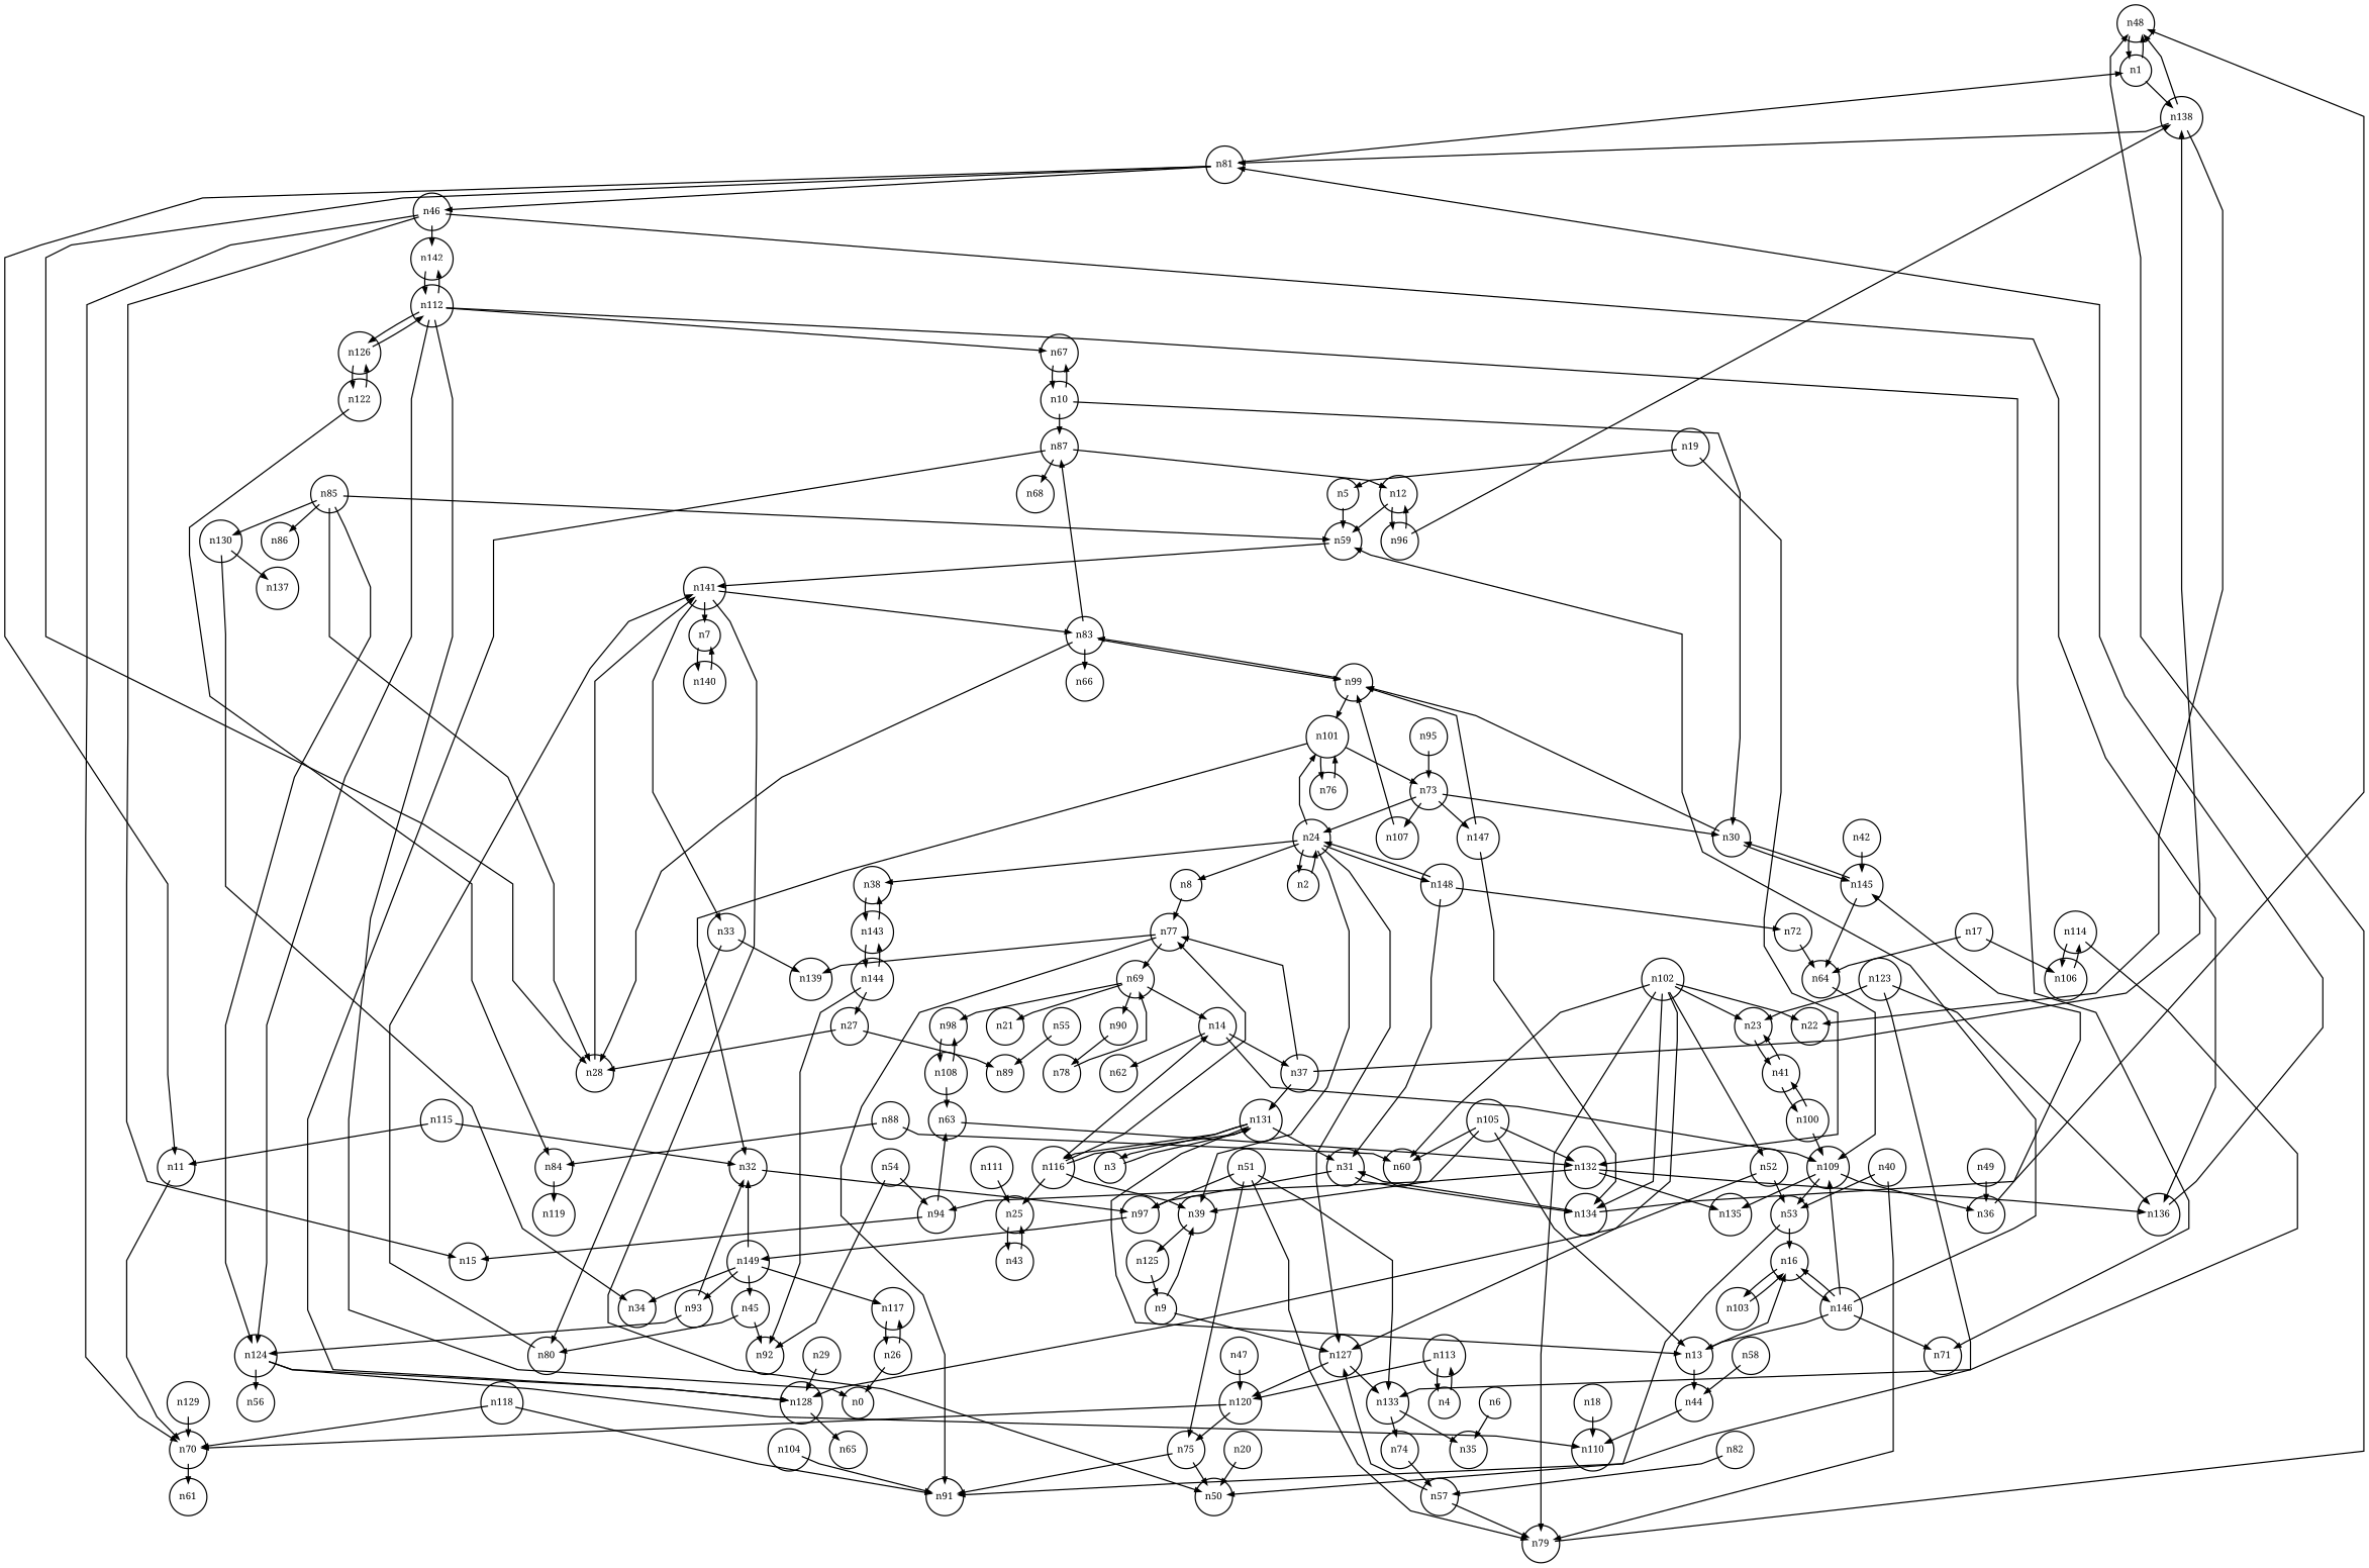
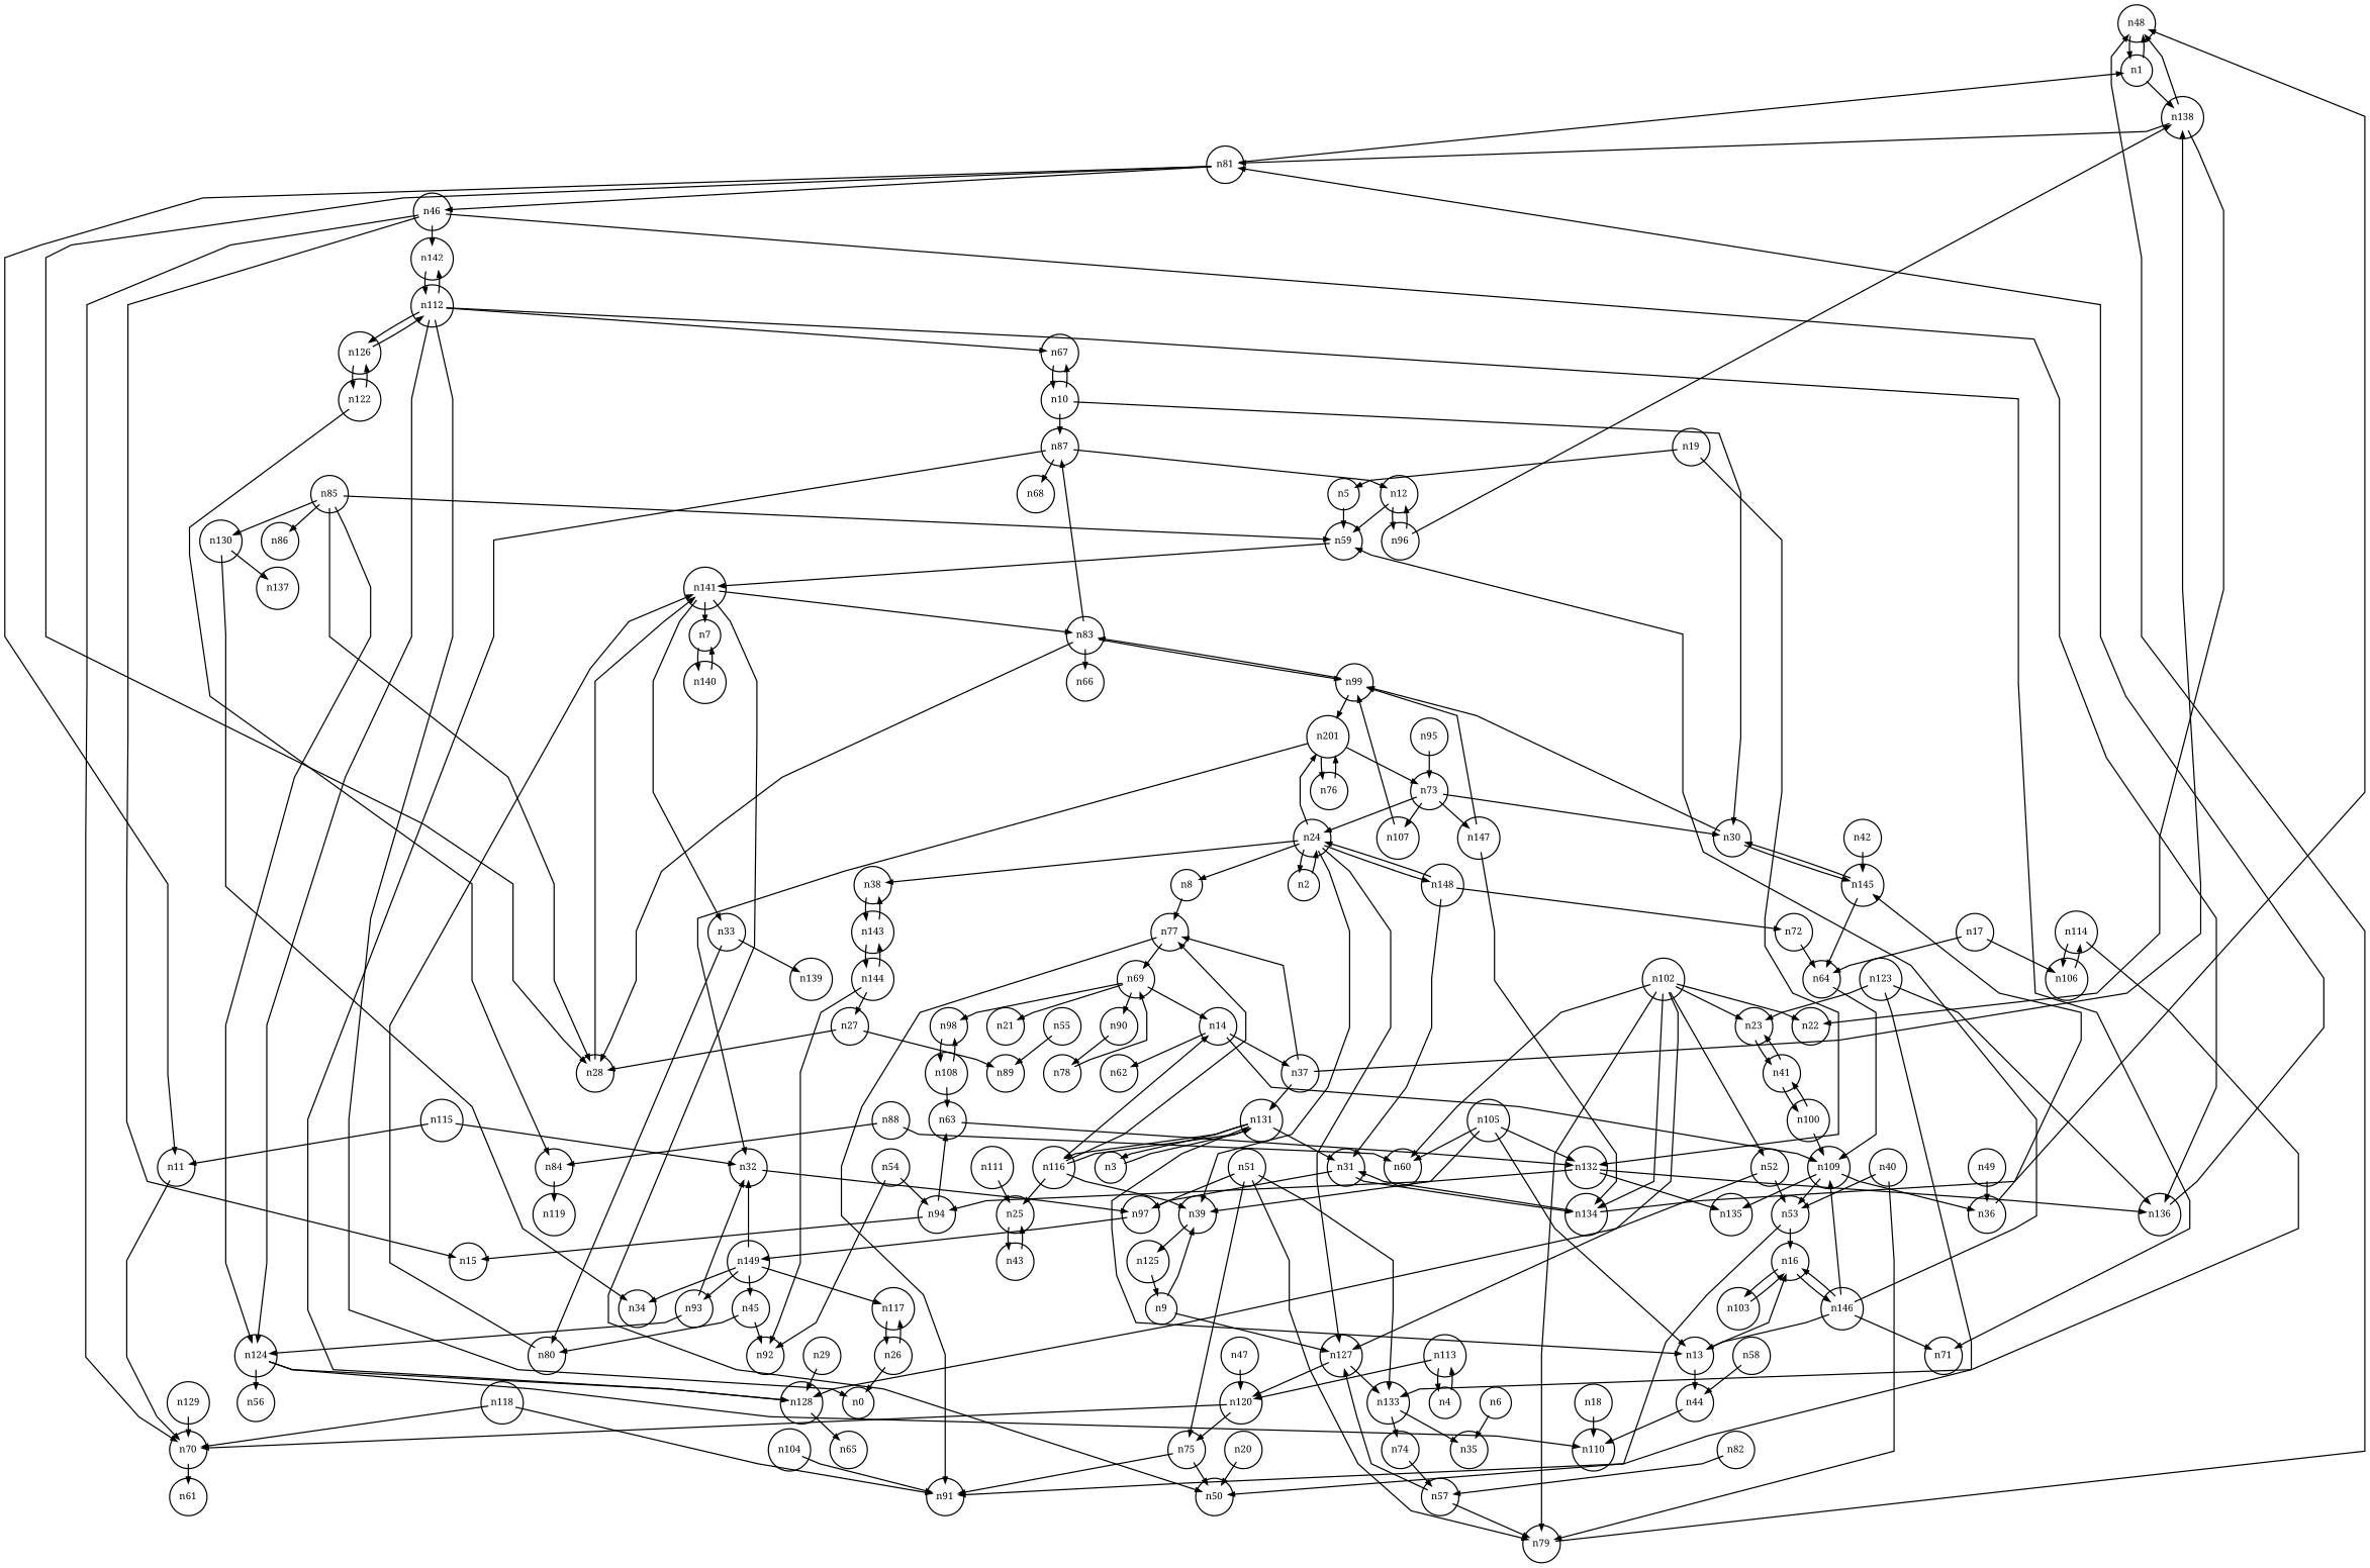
  digraph {
    fontname="Noto Serif"
    fontsize=8
    nodesep=0.22
    nodesize=0.32
    ranksep=0.22
    splines=polyline
    node [fixedsize=shape fontname="Noto Serif" fontsize=8 shape=circle]
    edge [arrowsize=0.5 fontname="Noto Serif"]
    n48 [width=0.32]
    n1 [width=0.32]
    n138 [width=0.32]
    n22 [width=0.32]
    n81 [width=0.32]
    n11 [width=0.32]
    n28 [width=0.32]
    n46 [width=0.32]
    n70 [width=0.32]
    n141 [width=0.32]
    n136 [width=0.32]
    n15 [width=0.32]
    n142 [width=0.32]
    n59 [width=0.32]
    n7 [width=0.32]
    n50 [width=0.32]
    n33 [width=0.32]
    n83 [width=0.32]
    n140 [width=0.32]
    n139 [width=0.32]
    n80 [width=0.32]
    n99 [width=0.32]
    n87 [width=0.32]
    n66 [width=0.32]
    n5 [width=0.32]
    n6 [width=0.32]
    n35 [width=0.32]
    n77 [width=0.32]
    n91 [width=0.32]
    n69 [width=0.32]
    n14 [width=0.32]
    n21 [width=0.32]
    n90 [width=0.32]
    n98 [width=0.32]
    n37 [width=0.32]
    n62 [width=0.32]
    n109 [width=0.32]
    n78 [width=0.32]
    n108 [width=0.32]
    n8 [width=0.32]
    n39 [width=0.32]
    n125 [width=0.32]
    n9 [width=0.32]
    n127 [width=0.32]
    n120 [width=0.32]
    n133 [width=0.32]
    n75 [width=0.32]
    n74 [width=0.32]
    n61 [width=0.32]
    n57 [width=0.32]
    n30 [width=0.32]
    n145 [width=0.32]
    n64 [width=0.32]
-   n101 [width=0.32]
+   n101 [width=0.32 label=n201]
    n32 [width=0.32]
    n73 [width=0.32]
    n76 [width=0.32]
    n10 [width=0.32]
    n67 [width=0.32]
    n12 [width=0.32]
    n68 [width=0.32]
    n128 [width=0.32]
    n96 [width=0.32]
    n65 [width=0.32]
    n44 [width=0.32]
    n110 [width=0.32]
    n13 [width=0.32]
    n16 [width=0.32]
    n103 [width=0.32]
    n146 [width=0.32]
    n71 [width=0.32]
    n131 [width=0.32]
    n31 [width=0.32]
    n116 [width=0.32]
    n3 [width=0.32]
    n97 [width=0.32]
    n134 [width=0.32]
    n25 [width=0.32]
    n36 [width=0.32]
    n53 [width=0.32]
    n135 [width=0.32]
    n17 [width=0.32]
    n106 [width=0.32]
    n114 [width=0.32]
    n18 [width=0.32]
    n19 [width=0.32]
    n132 [width=0.32]
    n94 [width=0.32]
    n63 [width=0.32]
    n20 [width=0.32]
    n2 [width=0.32]
    n24 [width=0.32]
    n38 [width=0.32]
    n148 [width=0.32]
    n143 [width=0.32]
    n72 [width=0.32]
    n144 [width=0.32]
    n107 [width=0.32]
    n147 [width=0.32]
    n27 [width=0.32]
    n92 [width=0.32]
    n149 [width=0.32]
    n26 [width=0.32]
    n0 [width=0.32]
    n117 [width=0.32]
    n89 [width=0.32]
    n29 [width=0.32]
    n34 [width=0.32]
    n45 [width=0.32]
    n93 [width=0.32]
    n124 [width=0.32]
    n40 [width=0.32]
    n79 [width=0.32]
    n23 [width=0.32]
    n41 [width=0.32]
    n100 [width=0.32]
    n42 [width=0.32]
    n43 [width=0.32]
    n112 [width=0.32]
    n126 [width=0.32]
    n56 [width=0.32]
    n122 [width=0.32]
    n47 [width=0.32]
    n49 [width=0.32]
    n51 [width=0.32]
    n52 [width=0.32]
    n54 [width=0.32]
    n55 [width=0.32]
    n58 [width=0.32]
    n82 [width=0.32]
    n84 [width=0.32]
    n119 [width=0.32]
    n85 [width=0.32]
    n86 [width=0.32]
    n130 [width=0.32]
    n137 [width=0.32]
    n88 [width=0.32]
    n60 [width=0.32]
    n95 [width=0.32]
    n102 [width=0.32]
    n104 [width=0.32]
    n105 [width=0.32]
    n111 [width=0.32]
    n4 [width=0.32]
    n113 [width=0.32]
    n115 [width=0.32]
    n118 [width=0.32]
    n123 [width=0.32]
    n129 [width=0.32]
    n48 -> n1
    n1 -> n48
    n1 -> n138
    n138 -> n48
    n138 -> n22
    n138 -> n81
    n81 -> n1
    n81 -> n11
    n81 -> n28
    n81 -> n46
    n11 -> n70
    n28 -> n141
    n46 -> n70
    n46 -> n136
    n46 -> n15
    n46 -> n142
    n70 -> n61
    n141 -> n7
    n141 -> n50
    n141 -> n33
    n141 -> n83
    n136 -> n81
    n142 -> n112
    n59 -> n141
    n7 -> n140
    n33 -> n139
    n33 -> n80
    n83 -> n28
    n83 -> n99
    n83 -> n87
    n83 -> n66
    n140 -> n7
    n80 -> n141
    n99 -> n83
    n99 -> n101
    n87 -> n12
    n87 -> n68
    n87 -> n128
    n5 -> n59
    n6 -> n35
-   n77 -> n139
    n77 -> n91
    n77 -> n69
    n69 -> n14
    n69 -> n21
    n69 -> n90
    n69 -> n98
    n14 -> n37
    n14 -> n62
    n14 -> n109
    n90 -> n78
    n98 -> n108
    n37 -> n138
    n37 -> n77
    n37 -> n131
    n109 -> n36
    n109 -> n53
    n109 -> n135
    n78 -> n69
    n108 -> n98
    n108 -> n63
    n8 -> n77
    n39 -> n125
    n125 -> n9
    n9 -> n39
    n9 -> n127
    n127 -> n120
    n127 -> n133
    n120 -> n70
    n120 -> n75
    n133 -> n35
    n133 -> n74
    n75 -> n50
    n75 -> n91
    n74 -> n57
    n57 -> n127
    n57 -> n79
    n30 -> n99
    n30 -> n145
    n145 -> n30
    n145 -> n64
    n64 -> n109
    n101 -> n32
    n101 -> n73
    n101 -> n76
    n32 -> n97
    n73 -> n30
    n73 -> n24
    n73 -> n107
    n73 -> n147
    n76 -> n101
    n10 -> n87
    n10 -> n30
    n10 -> n67
    n67 -> n10
    n12 -> n59
    n12 -> n96
    n128 -> n65
    n96 -> n138
    n96 -> n12
    n44 -> n110
    n13 -> n44
    n13 -> n16
    n16 -> n103
    n16 -> n146
    n103 -> n16
    n146 -> n59
    n146 -> n109
    n146 -> n13
    n146 -> n16
    n146 -> n71
    n131 -> n13
    n131 -> n31
    n131 -> n116
    n131 -> n3
    n31 -> n97
    n31 -> n134
    n116 -> n77
    n116 -> n14
    n116 -> n39
    n116 -> n131
    n116 -> n25
    n3 -> n131
    n97 -> n149
    n134 -> n48
    n134 -> n31
    n25 -> n43
    n36 -> n145
    n53 -> n50
    n53 -> n16
    n17 -> n64
    n17 -> n106
    n106 -> n114
    n114 -> n133
    n114 -> n106
    n18 -> n110
    n19 -> n5
    n19 -> n132
    n132 -> n136
    n132 -> n135
    n132 -> n94
    n94 -> n15
    n94 -> n63
    n63 -> n132
    n20 -> n50
    n2 -> n24
    n24 -> n8
    n24 -> n39
    n24 -> n127
    n24 -> n101
    n24 -> n2
    n24 -> n38
    n24 -> n148
    n38 -> n143
    n148 -> n31
    n148 -> n24
    n148 -> n72
    n143 -> n38
    n143 -> n144
    n72 -> n64
    n144 -> n143
    n144 -> n27
    n144 -> n92
    n107 -> n99
    n147 -> n99
    n147 -> n134
    n27 -> n28
    n27 -> n89
    n149 -> n32
    n149 -> n117
    n149 -> n34
    n149 -> n45
    n149 -> n93
    n26 -> n0
    n26 -> n117
    n117 -> n26
    n29 -> n128
    n45 -> n80
    n45 -> n92
    n93 -> n32
    n93 -> n124
    n124 -> n128
    n124 -> n110
    n124 -> n56
    n40 -> n53
    n40 -> n79
    n79 -> n48
    n23 -> n41
    n41 -> n23
    n41 -> n100
    n100 -> n109
    n100 -> n41
    n42 -> n145
    n43 -> n25
    n112 -> n142
    n112 -> n67
    n112 -> n71
    n112 -> n0
    n112 -> n124
    n112 -> n126
    n126 -> n112
    n126 -> n122
    n122 -> n126
    n122 -> n84
    n47 -> n120
    n49 -> n36
    n51 -> n133
    n51 -> n75
    n51 -> n97
    n51 -> n79
    n52 -> n128
    n52 -> n53
    n54 -> n94
    n54 -> n92
    n55 -> n89
    n58 -> n44
    n82 -> n57
    n84 -> n119
    n85 -> n28
    n85 -> n59
    n85 -> n124
    n85 -> n86
    n85 -> n130
    n130 -> n34
    n130 -> n137
    n88 -> n84
    n88 -> n60
    n95 -> n73
    n102 -> n22
    n102 -> n127
    n102 -> n134
    n102 -> n79
    n102 -> n23
    n102 -> n52
    n102 -> n60
    n104 -> n91
    n105 -> n39
    n105 -> n13
    n105 -> n132
    n105 -> n60
    n111 -> n25
    n4 -> n113
    n113 -> n120
    n113 -> n4
    n115 -> n11
    n115 -> n32
    n118 -> n70
    n118 -> n91
    n123 -> n136
    n123 -> n91
    n123 -> n23
    n129 -> n70
  }
